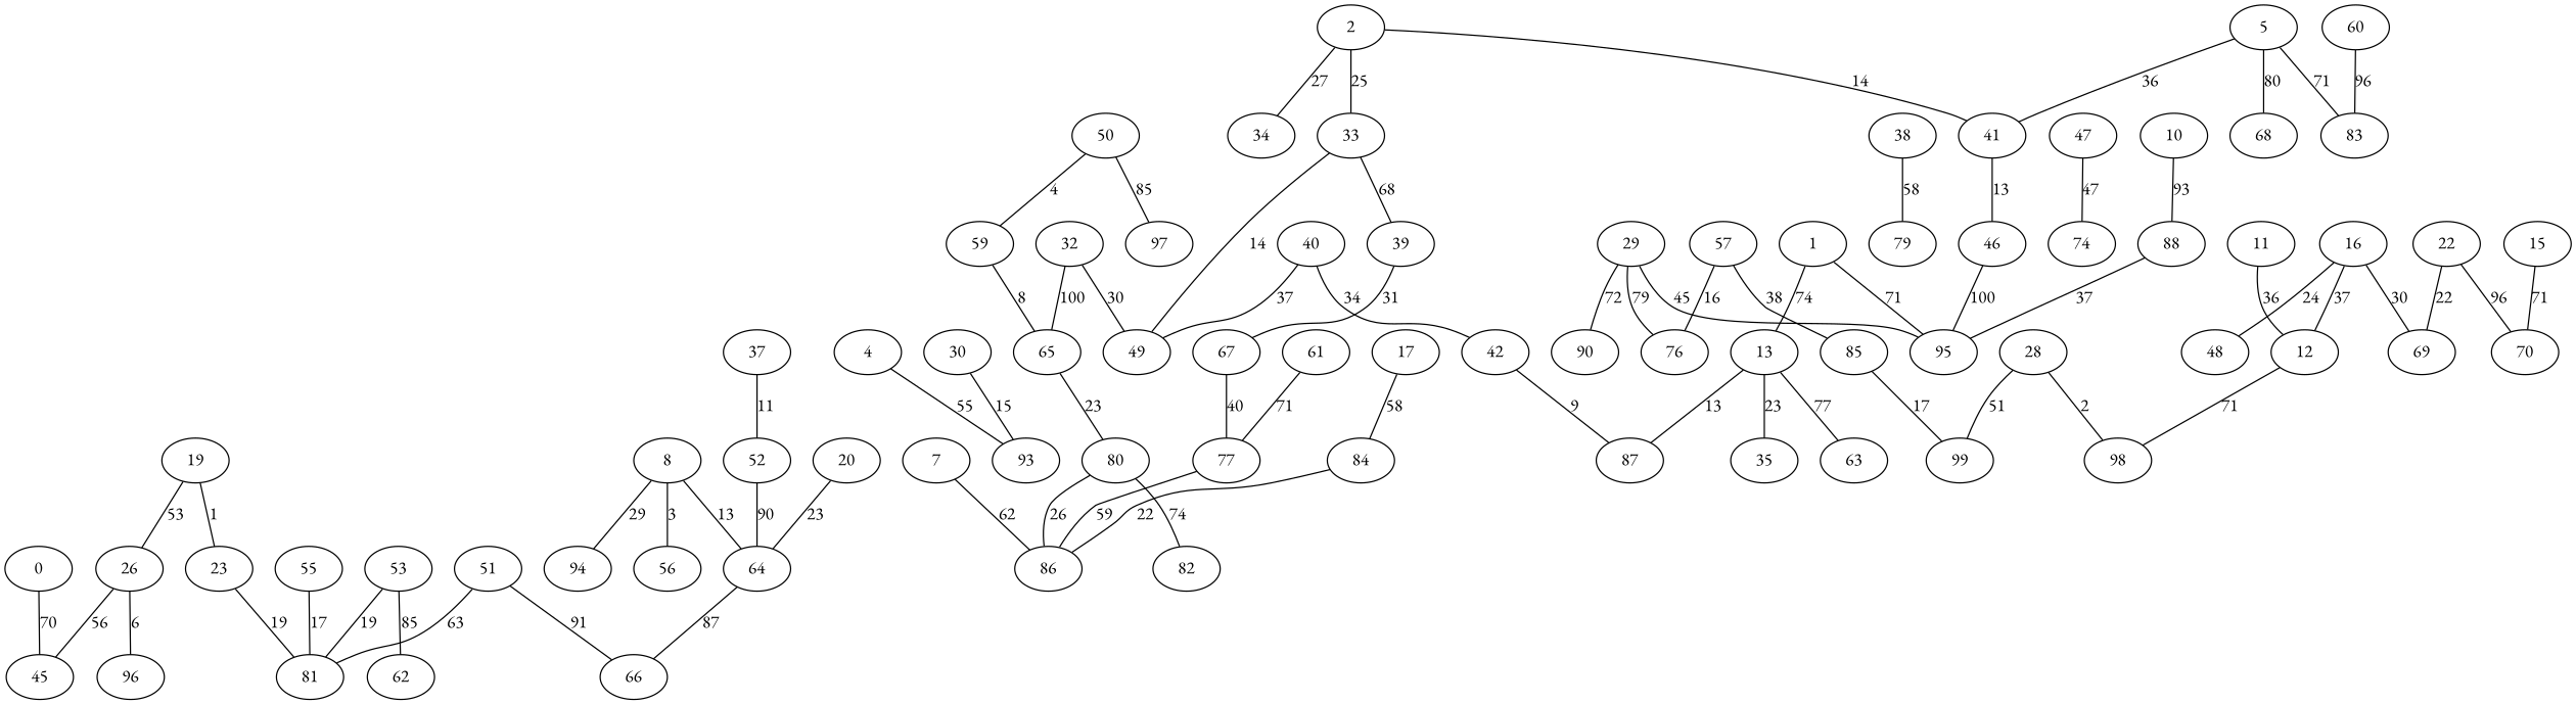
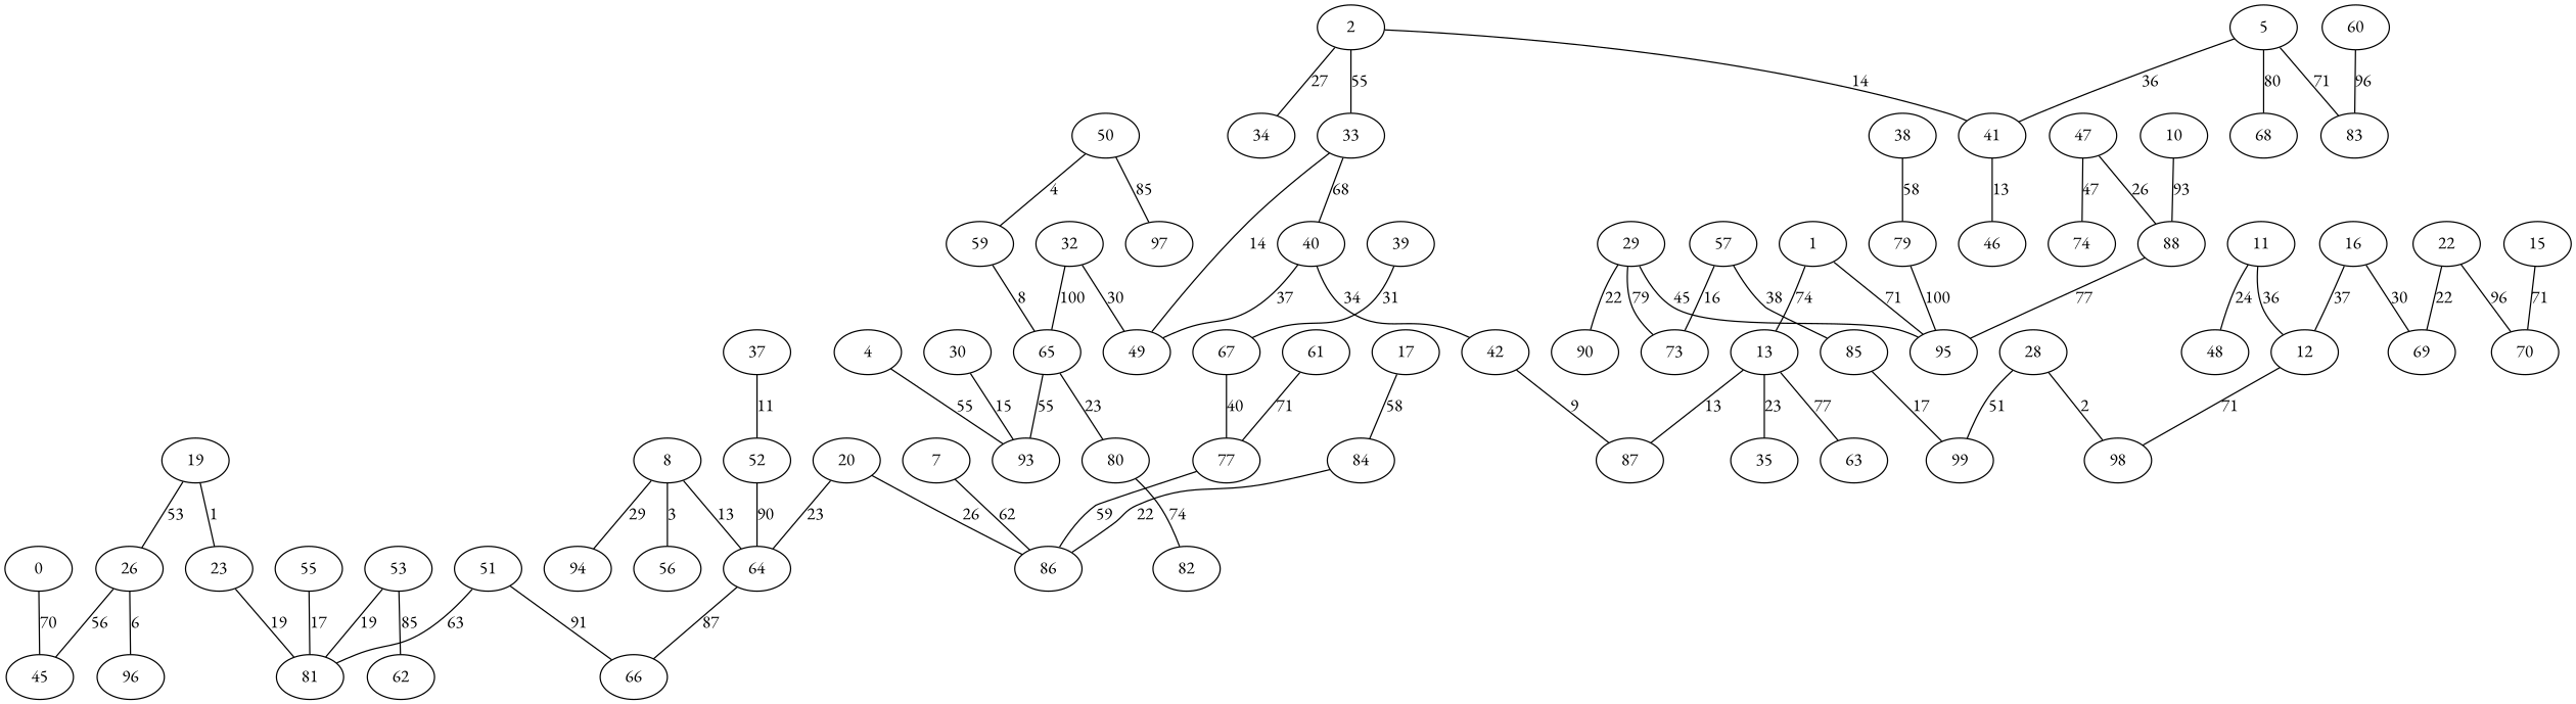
  graph {
    fontname="EB Garamond"
    node [fontname="EB Garamond"]
    edge [fontname="EB Garamond"]
    n1 [label=0]
    n2 [label=45]
    n3 [label=1]
    n4 [label=13]
    n5 [label=95]
    n6 [label=35]
    n7 [label=63]
    n8 [label=87]
    n9 [label=2]
    n10 [label=33]
    n11 [label=34]
    n12 [label=41]
    n13 [label=49]
    n14 [label=39]
    n15 [label=46]
    n16 [label=4]
    n17 [label=93]
    n18 [label=5]
    n19 [label=83]
    n20 [label=68]
    n21 [label=7]
    n22 [label=86]
    n23 [label=8]
    n24 [label=56]
    n25 [label=64]
    n26 [label=94]
    n27 [label=66]
    n28 [label=10]
    n29 [label=88]
    n30 [label=11]
    n31 [label=12]
    n32 [label=98]
    n33 [label=15]
    n34 [label=70]
    n35 [label=16]
    n36 [label=48]
    n37 [label=69]
    n38 [label=17]
    n39 [label=84]
    n40 [label=19]
    n41 [label=23]
    n42 [label=26]
    n43 [label=81]
    n44 [label=96]
    n45 [label=20]
    n46 [label=22]
    n47 [label=28]
    n48 [label=99]
    n49 [label=29]
-   n50 [label=76]
+   n50 [label=73]
    n51 [label=90]
    n52 [label=30]
    n53 [label=32]
    n54 [label=65]
    n55 [label=80]
    n56 [label=67]
    n57 [label=37]
    n58 [label=52]
    n59 [label=38]
    n60 [label=79]
    n61 [label=77]
    n62 [label=40]
    n63 [label=42]
    n64 [label=47]
    n65 [label=74]
    n66 [label=50]
    n67 [label=59]
    n68 [label=97]
    n69 [label=51]
    n70 [label=53]
    n71 [label=62]
    n72 [label=55]
    n73 [label=57]
    n74 [label=85]
    n75 [label=60]
    n76 [label=61]
    n77 [label=82]
    n1 -- n2 [label=70]
    n3 -- n4 [label=74]
    n3 -- n5 [label=71]
    n4 -- n6 [label=23]
    n4 -- n7 [label=77]
    n4 -- n8 [label=13]
-   n9 -- n10 [label=25]
+   n9 -- n10 [label=55]
    n9 -- n11 [label=27]
    n9 -- n12 [label=14]
    n10 -- n13 [label=14]
-   n10 -- n14 [label=68]
+   n10 -- n62 [label=68]
    n12 -- n15 [label=13]
    n14 -- n56 [label=31]
    n16 -- n17 [label=55]
    n18 -- n12 [label=36]
    n18 -- n19 [label=71]
    n18 -- n20 [label=80]
    n21 -- n22 [label=62]
    n23 -- n24 [label=3]
    n23 -- n25 [label=13]
    n23 -- n26 [label=29]
    n25 -- n27 [label=87]
    n28 -- n29 [label=93]
-   n29 -- n5 [label=37]
+   n29 -- n5 [label=77]
    n30 -- n31 [label=36]
    n31 -- n32 [label=71]
    n33 -- n34 [label=71]
    n35 -- n31 [label=37]
-   n35 -- n36 [label=24]
+   n30 -- n36 [label=24]
    n35 -- n37 [label=30]
    n38 -- n39 [label=58]
    n39 -- n22 [label=22]
    n40 -- n41 [label=1]
    n40 -- n42 [label=53]
    n41 -- n43 [label=19]
    n42 -- n2 [label=56]
    n42 -- n44 [label=6]
-   n55 -- n22 [label=26]
+   n45 -- n22 [label=26]
    n45 -- n25 [label=23]
    n46 -- n34 [label=96]
    n46 -- n37 [label=22]
    n47 -- n32 [label=2]
    n47 -- n48 [label=51]
    n49 -- n5 [label=45]
    n49 -- n50 [label=79]
-   n49 -- n51 [label=72]
+   n49 -- n51 [label=22]
    n52 -- n17 [label=15]
    n53 -- n13 [label=30]
    n53 -- n54 [label=100]
+   n54 -- n17 [label=55]
    n54 -- n55 [label=23]
    n55 -- n77 [label=74]
    n56 -- n61 [label=40]
    n57 -- n58 [label=11]
    n58 -- n25 [label=90]
    n59 -- n60 [label=58]
-   n15 -- n5 [label=100]
+   n60 -- n5 [label=100]
    n61 -- n22 [label=59]
    n62 -- n13 [label=37]
    n62 -- n63 [label=34]
    n63 -- n8 [label=9]
+   n64 -- n29 [label=26]
    n64 -- n65 [label=47]
    n66 -- n67 [label=4]
    n66 -- n68 [label=85]
    n67 -- n54 [label=8]
    n69 -- n27 [label=91]
    n69 -- n43 [label=63]
    n70 -- n43 [label=19]
    n70 -- n71 [label=85]
    n72 -- n43 [label=17]
    n73 -- n50 [label=16]
    n73 -- n74 [label=38]
    n74 -- n48 [label=17]
    n75 -- n19 [label=96]
    n76 -- n61 [label=71]
  }
